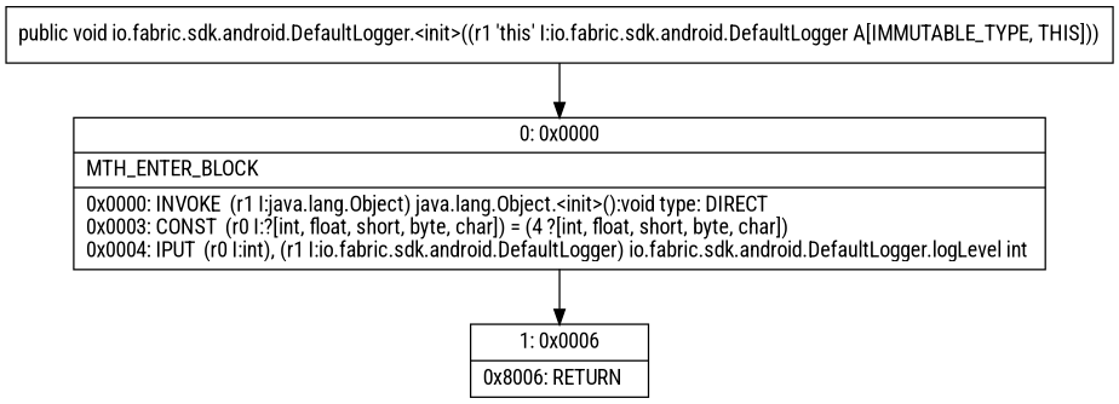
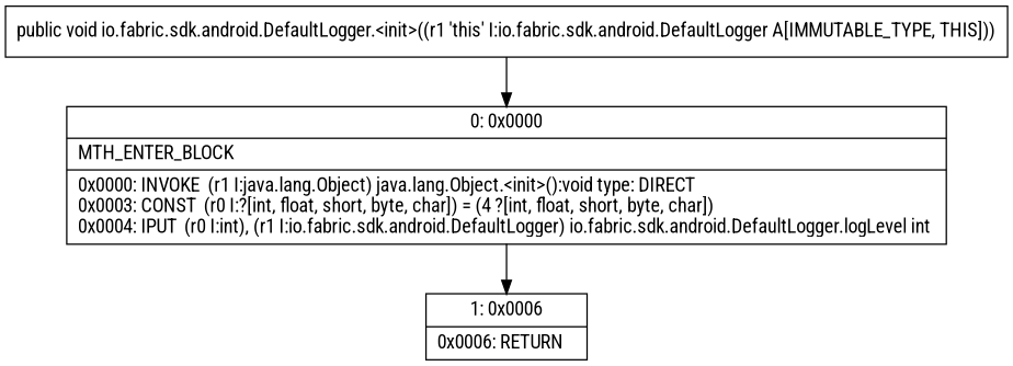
  digraph {
    fontname="Roboto Condensed"
    node [shape=record fontname="Roboto Condensed"]
    edge [fontname="Roboto Condensed"]
    n1 [label="{0\:\ 0x0000|MTH_ENTER_BLOCK\l|0x0000: INVOKE  (r1 I:java.lang.Object) java.lang.Object.\<init\>():void type: DIRECT \l0x0003: CONST  (r0 I:?[int, float, short, byte, char]) = (4 ?[int, float, short, byte, char]) \l0x0004: IPUT  (r0 I:int), (r1 I:io.fabric.sdk.android.DefaultLogger) io.fabric.sdk.android.DefaultLogger.logLevel int \l}"]
-   n2 [label="{1\:\ 0x0006|0x8006: RETURN   \l}"]
+   n2 [label="{1\:\ 0x0006|0x0006: RETURN   \l}"]
    n3 [label="{public void io.fabric.sdk.android.DefaultLogger.\<init\>((r1 'this' I:io.fabric.sdk.android.DefaultLogger A[IMMUTABLE_TYPE, THIS])) }"]
    n1 -> n2
    n3 -> n1
  }
